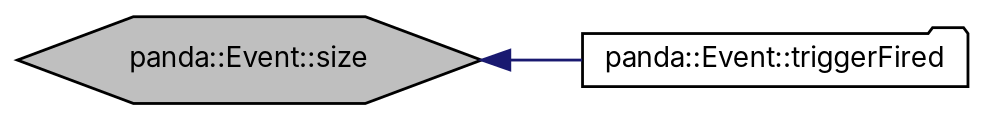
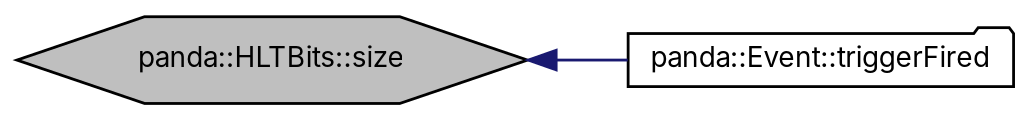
  digraph {
    rankdir=LR
    fontname=Inter
    node [color=black fontname=Inter fontsize=10 style=filled]
-   n1 [fillcolor=grey75 fontcolor=black height=0.2 label="panda::Event::size" shape=hexagon width=0.4]
+   n1 [fillcolor=grey75 fontcolor=black height=0.2 label="panda::HLTBits::size" shape=hexagon width=0.4]
    n2 [fillcolor=white height=0.2 label="panda::Event::triggerFired" shape=folder width=0.4]
    n1 -> n2 [color=midnightblue dir=back fontname=Inter fontsize=10 labelfontname=Helvetica labelfontsize=10 style=solid]
  }
